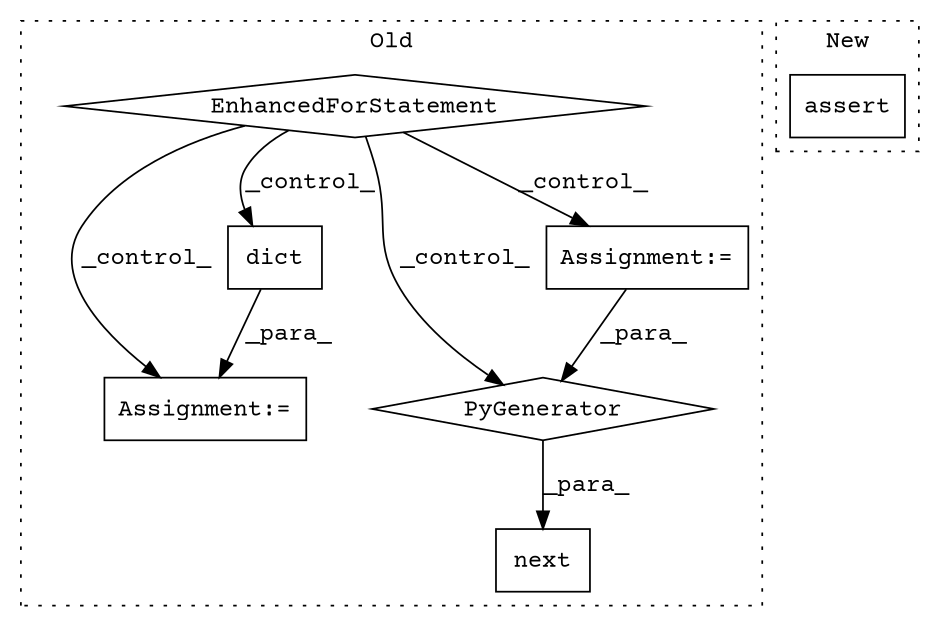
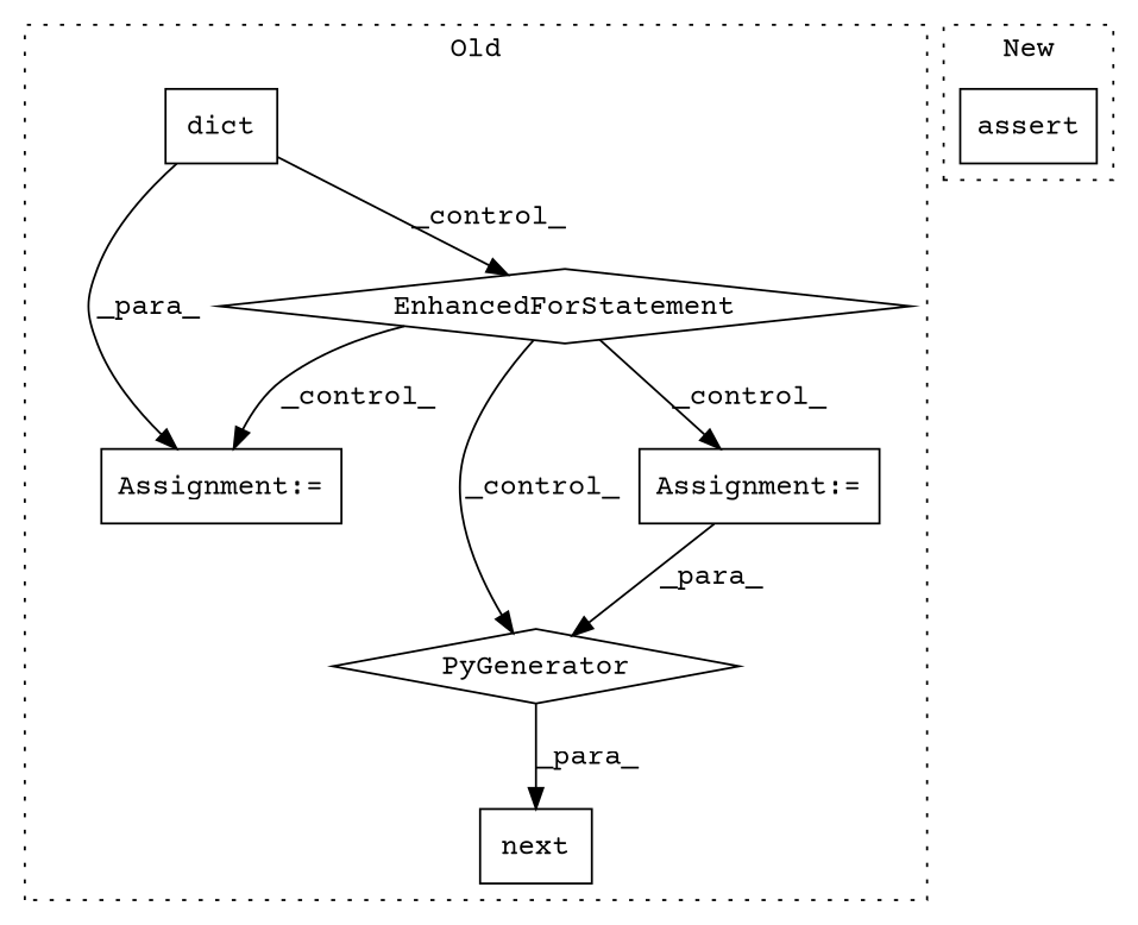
  digraph {
    fontname="Courier Prime"
    node [a=32 fontname="Courier Prime" shape=box]
    edge [fontname="Courier Prime"]
    n1 [a=70 l="57,2" label=EnhancedForStatement s="16140,16249" shape=diamond]
    n2 [l="18,-3" label=next s="16315,16468"]
    n3 [l="5,1" label=dict s="16268,16295"]
    n4 [a=107 l=135 label=PyGenerator s=16333 shape=diamond]
    n5 [a=7 l=1 label="Assignment:=" s=16267]
    n6 [a=7 l=58 label="Assignment:=" s=16404]
    n7 [a=6 l=7 label=assert s=16963]
    subgraph cluster_1 {
      label=Old
      style=dotted
      n1
      n2
      n3
      n4
      n5
      n6
    }
    subgraph cluster_2 {
      label=New
      style=dotted
      n7
    }
-   n1 -> n3 [label=_control_]
+   n3 -> n1 [label=_control_]
    n1 -> n4 [label=_control_]
    n1 -> n5 [label=_control_]
    n1 -> n6 [label=_control_]
    n3 -> n5 [label=_para_]
    n4 -> n2 [label=_para_]
    n6 -> n4 [label=_para_]
  }
